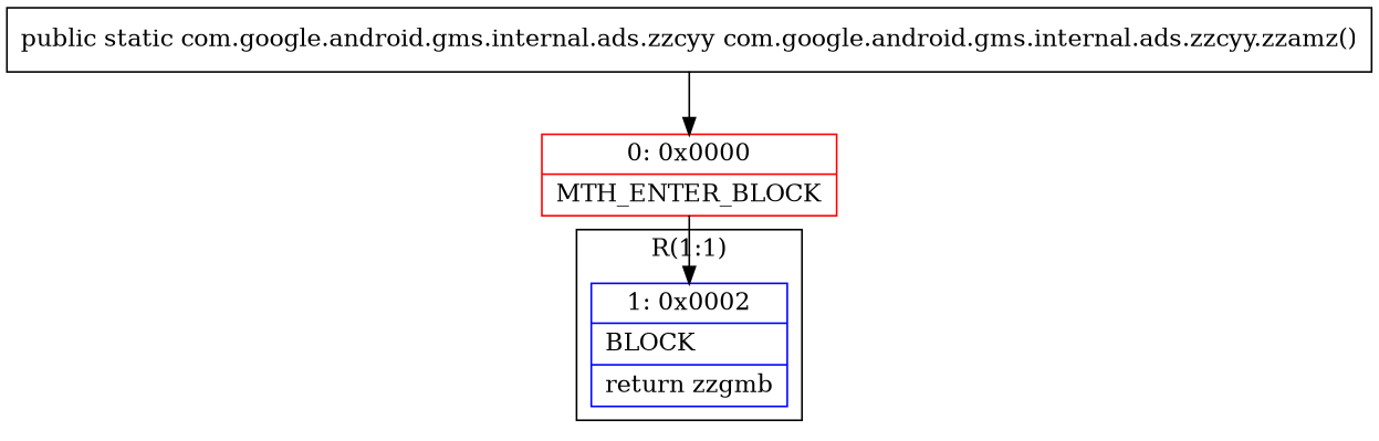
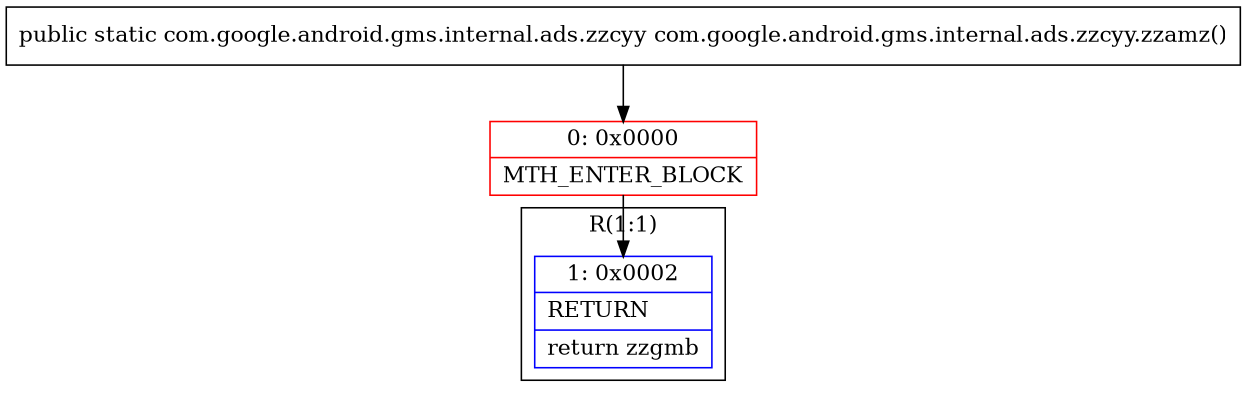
  digraph {
    node [shape=record]
-   n1 [color=blue label="{1\:\ 0x0002|BLOCK\l|return zzgmb\l}"]
+   n1 [color=blue label="{1\:\ 0x0002|RETURN\l|return zzgmb\l}"]
    n2 [color=red label="{0\:\ 0x0000|MTH_ENTER_BLOCK\l}"]
    n3 [label="{public static com.google.android.gms.internal.ads.zzcyy com.google.android.gms.internal.ads.zzcyy.zzamz() }"]
    subgraph cluster_1 {
      label="R(1:1)"
      n1
    }
    n2 -> n1
    n3 -> n2
  }
